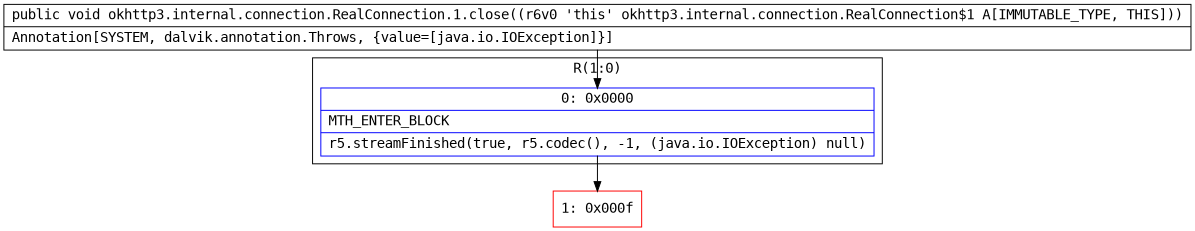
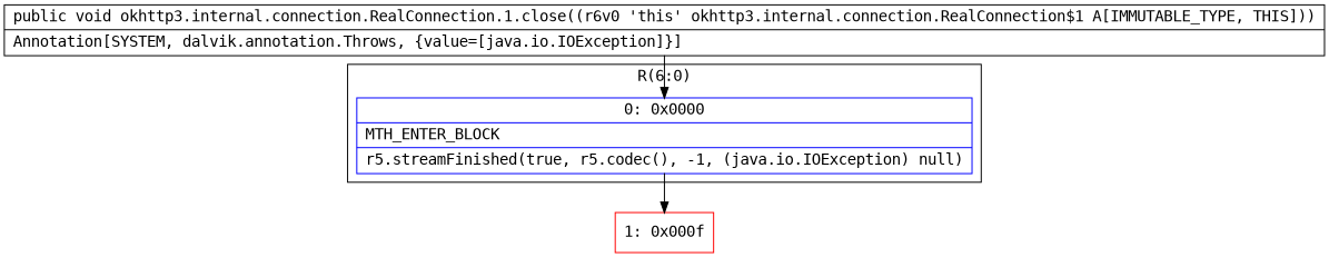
  digraph {
    fontname="DejaVu Sans Mono"
    node [shape=record fontname="DejaVu Sans Mono"]
    edge [fontname="DejaVu Sans Mono"]
    n1 [color=blue label="{0\:\ 0x0000|MTH_ENTER_BLOCK\l|r5.streamFinished(true, r5.codec(), \-1, (java.io.IOException) null)\l}"]
    n2 [color=red label="{1\:\ 0x000f}"]
    n3 [label="{public void okhttp3.internal.connection.RealConnection.1.close((r6v0 'this' okhttp3.internal.connection.RealConnection$1 A[IMMUTABLE_TYPE, THIS]))  | Annotation[SYSTEM, dalvik.annotation.Throws, \{value=[java.io.IOException]\}]\l}"]
    subgraph cluster_1 {
-     label="R(1:0)"
+     label="R(6:0)"
      n1
    }
    n1 -> n2
    n3 -> n1
  }
